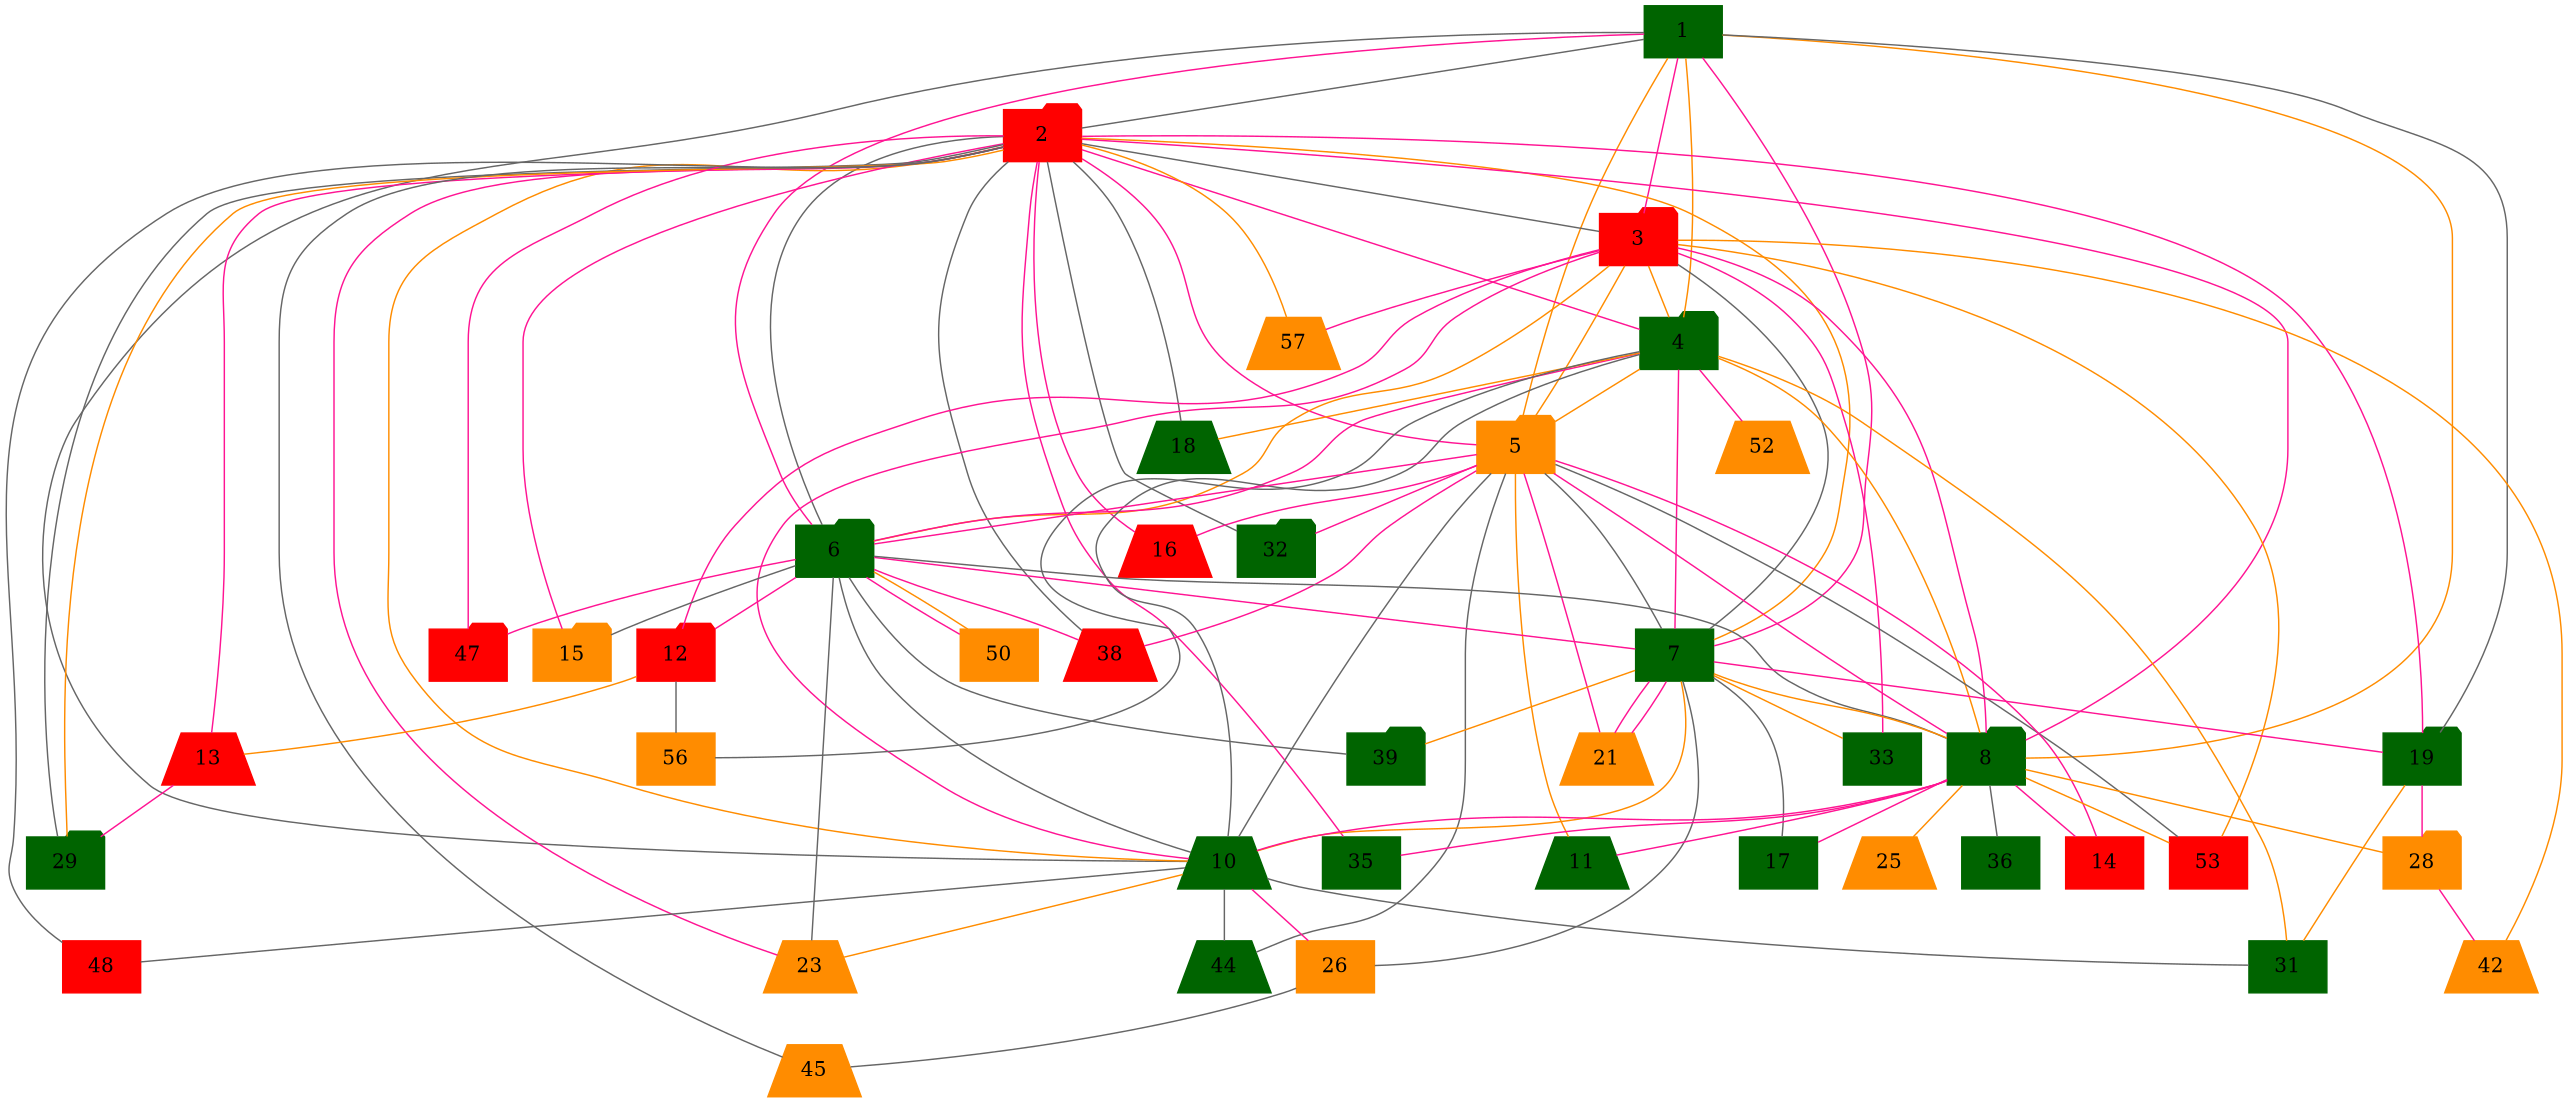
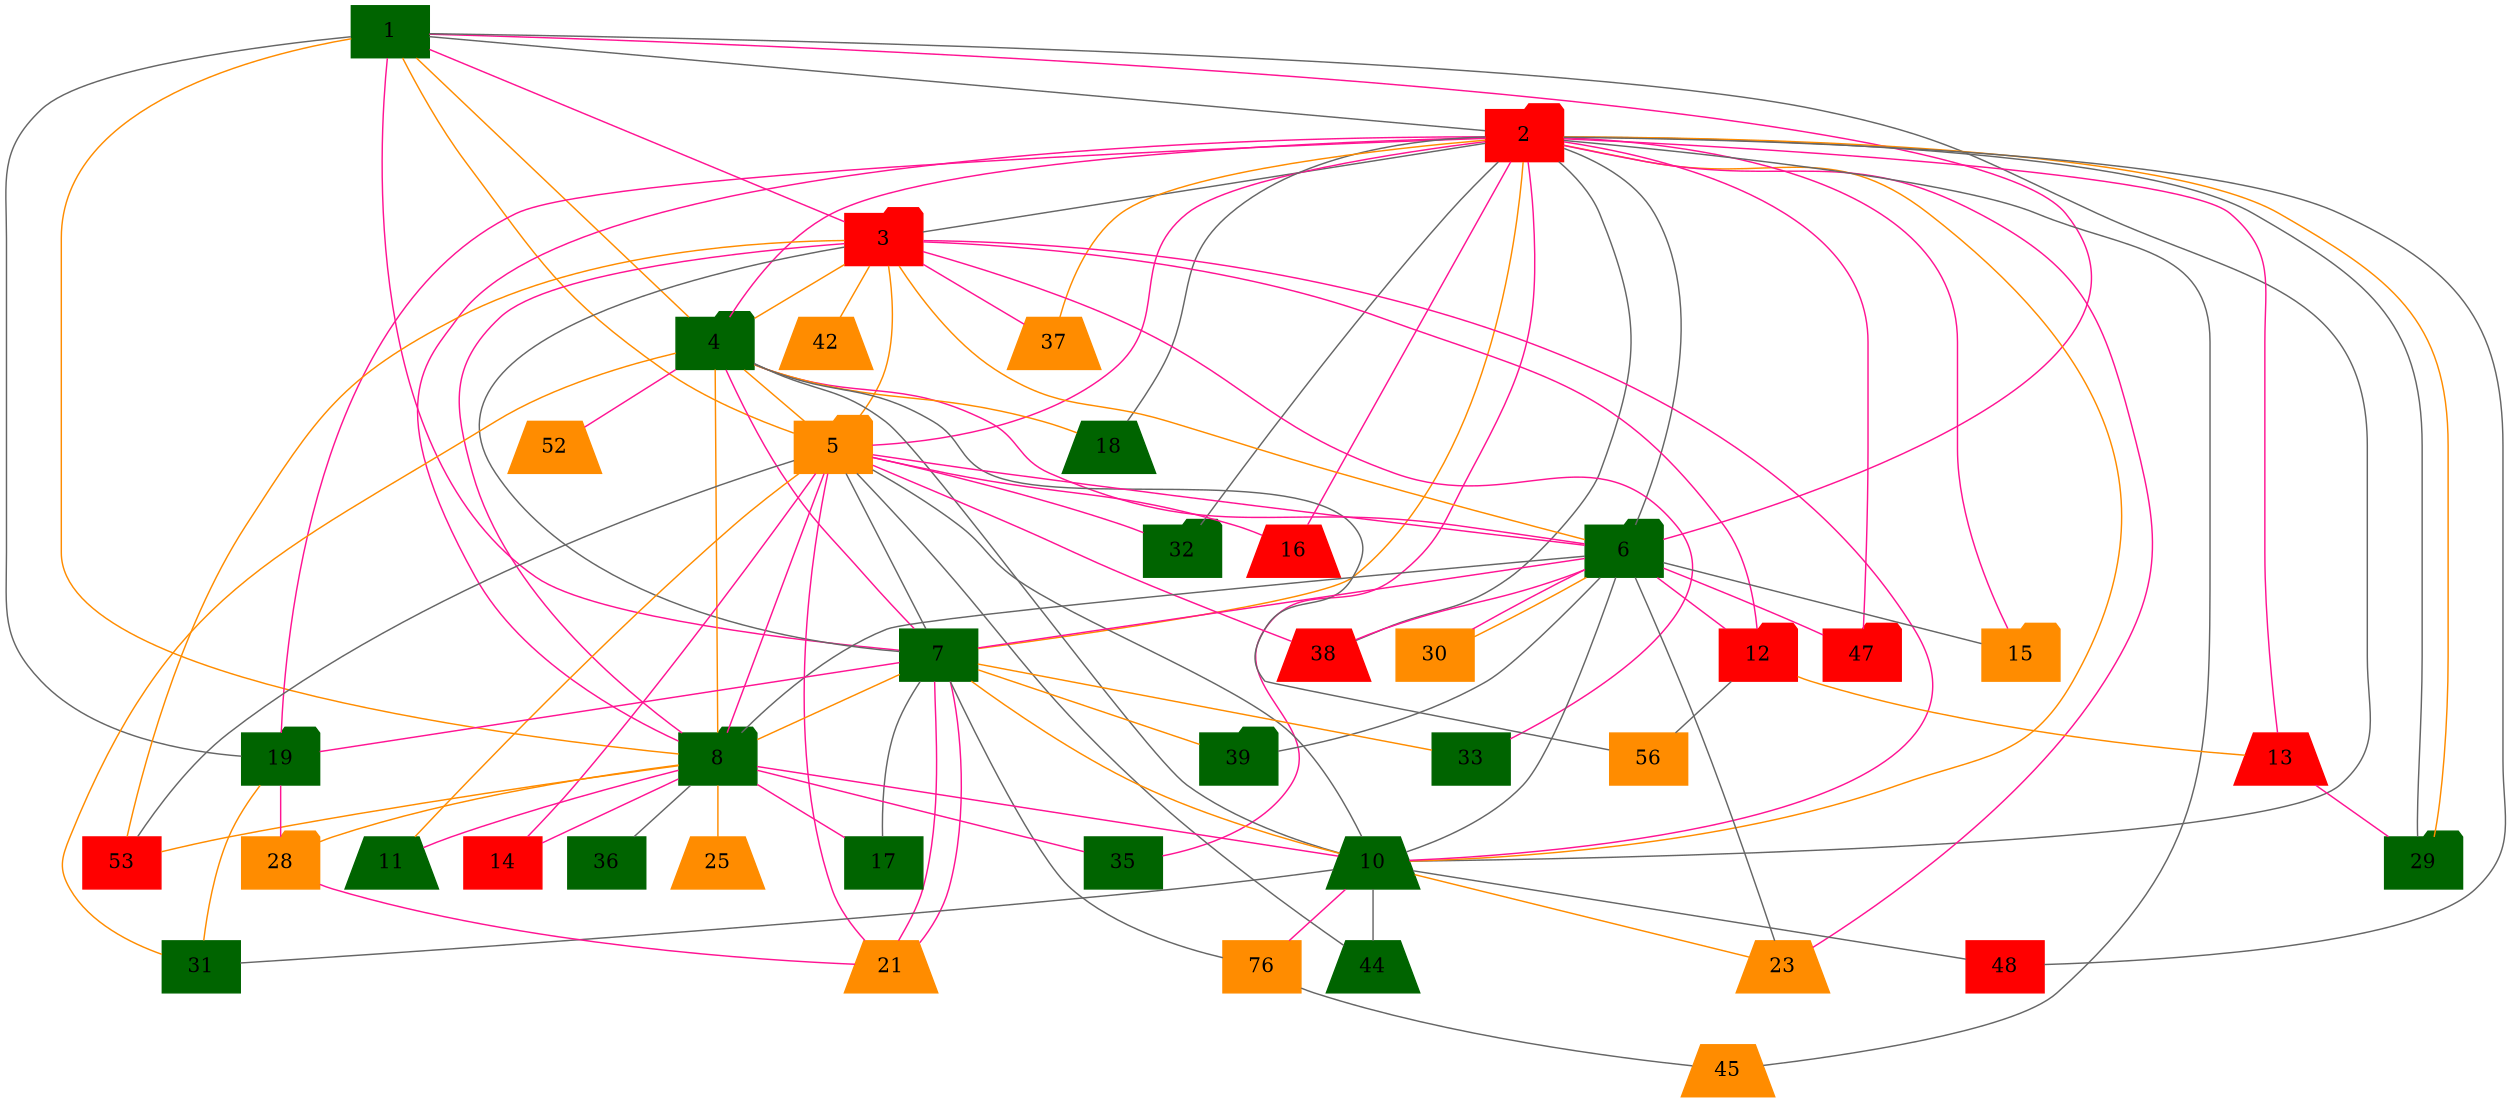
  graph {
    node [color=darkgreen shape=folder style=filled]
    edge [color=deeppink]
    1 [shape=box super="+22"]
    2 [color=red super="+51"]
    3 [color=red super="+55"]
    4 [super="+41"]
    5 [color=darkorange super="+54"]
    6 [super="+20"]
    7 [shape=box super="+49"]
    8 [super="+9"]
    10 [shape=trapezium super="+27"]
    19 [super="+30"]
    13 [color=red shape=trapezium]
    15 [color=darkorange]
    16 [color=red shape=trapezium]
    18 [shape=trapezium]
    23 [color=darkorange shape=trapezium]
    29 [super="+40"]
    32
    35 [shape=box]
-   37 [color=darkorange shape=trapezium label=57]
+   37 [color=darkorange shape=trapezium]
    38 [color=red shape=trapezium]
    45 [color=darkorange shape=trapezium]
    47 [color=red]
    48 [color=red shape=box]
    12 [color=red super="+34"]
    33 [shape=box]
    42 [color=darkorange shape=trapezium]
    53 [color=red shape=box]
    31 [shape=box]
    52 [color=darkorange shape=trapezium]
    56 [color=darkorange shape=box]
    11 [shape=trapezium]
    14 [color=red shape=box]
    44 [shape=trapezium]
    21 [color=darkorange shape=trapezium]
    39
-   50 [color=darkorange shape=box]
+   50 [color=darkorange shape=box label=30]
    17 [shape=box]
-   26 [color=darkorange shape=box]
+   26 [color=darkorange shape=box label=76]
    n39 [color=darkorange label=25 shape=trapezium super="+25"]
    28 [color=darkorange super="+43"]
    36 [shape=box]
    1 -- 2 [color=gray40]
    1 -- 3
    1 -- 4 [color=darkorange]
    1 -- 5 [color=darkorange]
    1 -- 6
    1 -- 7
    1 -- 8 [color=darkorange weight=2]
    1 -- 10 [color=gray40]
    1 -- 19 [color=gray40]
    2 -- 3 [color=gray40]
    2 -- 4
    2 -- 5
    2 -- 6 [color=gray40]
    2 -- 7 [color=darkorange weight=2]
    2 -- 8 [weight=2]
    2 -- 10 [color=darkorange]
    2 -- 19
    2 -- 13
    2 -- 15
    2 -- 16
    2 -- 18 [color=gray40]
    2 -- 23
    2 -- 29 [color=gray40]
    2 -- 29 [color=darkorange]
    2 -- 32 [color=gray40]
    2 -- 35
    2 -- 37 [color=darkorange]
    2 -- 38 [color=gray40]
    2 -- 45 [color=gray40]
    2 -- 47
    2 -- 48 [color=gray40]
    3 -- 4 [color=darkorange]
    3 -- 5 [color=darkorange]
    3 -- 6 [color=darkorange]
    3 -- 7 [color=gray40]
    3 -- 8 [weight=2]
    3 -- 10
    3 -- 37
    3 -- 12
    3 -- 33
    3 -- 42 [color=darkorange]
    3 -- 53 [color=darkorange]
    4 -- 5 [color=darkorange]
    4 -- 6
    4 -- 7
    4 -- 8 [color=darkorange weight=2]
    4 -- 10 [color=gray40]
    4 -- 18 [color=darkorange]
    4 -- 31 [color=darkorange]
    4 -- 52
    4 -- 56 [color=gray40]
    5 -- 6
    5 -- 7 [color=gray40]
    5 -- 8 [weight=2]
    5 -- 10 [color=gray40 weight=2]
    5 -- 16
    5 -- 32
    5 -- 38
    5 -- 53 [color=gray40]
    5 -- 11 [color=darkorange]
    5 -- 14
    5 -- 44 [color=gray40]
    5 -- 21
    6 -- 7 [weight=2]
    6 -- 8 [color=gray40 weight=2]
    6 -- 10 [color=gray40]
    6 -- 15 [color=gray40]
    6 -- 23 [color=gray40]
    6 -- 38
    6 -- 47
    6 -- 12 [weight=2]
    6 -- 39 [color=gray40]
    6 -- 50
    6 -- 50 [color=darkorange]
    7 -- 8 [color=darkorange weight=2]
    7 -- 10 [color=darkorange]
    7 -- 19
    7 -- 33 [color=darkorange]
    7 -- 21
    7 -- 21
    7 -- 39 [color=darkorange]
    7 -- 17 [color=gray40]
    7 -- 26 [color=gray40]
    8 -- 10 [weight=2]
    8 -- 35
    8 -- 53 [color=darkorange]
    8 -- 11
    8 -- 14
    8 -- 17
    8 -- n39 [color=darkorange weight=3]
    8 -- 28 [color=darkorange]
    8 -- 36 [color=gray40]
    10 -- 23 [color=darkorange]
    10 -- 48 [color=gray40]
    10 -- 31 [color=gray40]
    10 -- 44 [color=gray40]
    10 -- 26
    19 -- 31 [color=darkorange]
    19 -- 28 [weight=2]
    13 -- 29
    12 -- 13 [color=darkorange]
    12 -- 56 [color=gray40]
    26 -- 45 [color=gray40]
-   28 -- 42
+   28 -- 21
  }
